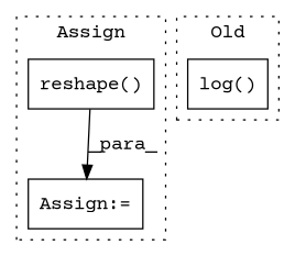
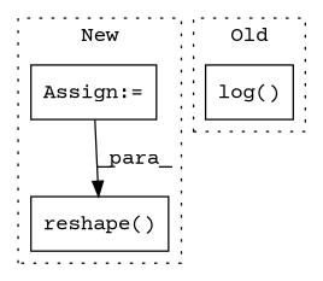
  digraph {
    fontname="Courier Prime"
    node [a=75 shape=box fontname="Courier Prime"]
    n1 [l=60 label="reshape()" s=7127]
    n2 [a=68 l=3 label="Assign:=" s=7120]
    n3 [l=62 label="log()" s=7115]
    subgraph cluster_1 {
-     label=Assign
+     label=New
      style=dotted
      n1
      n2
    }
    subgraph cluster_2 {
      label=Old
      style=dotted
      n3
    }
-   n1 -> n2 [label=_para_ fontname="Courier Prime"]
+   n2 -> n1 [label=_para_ fontname="Courier Prime"]
  }
